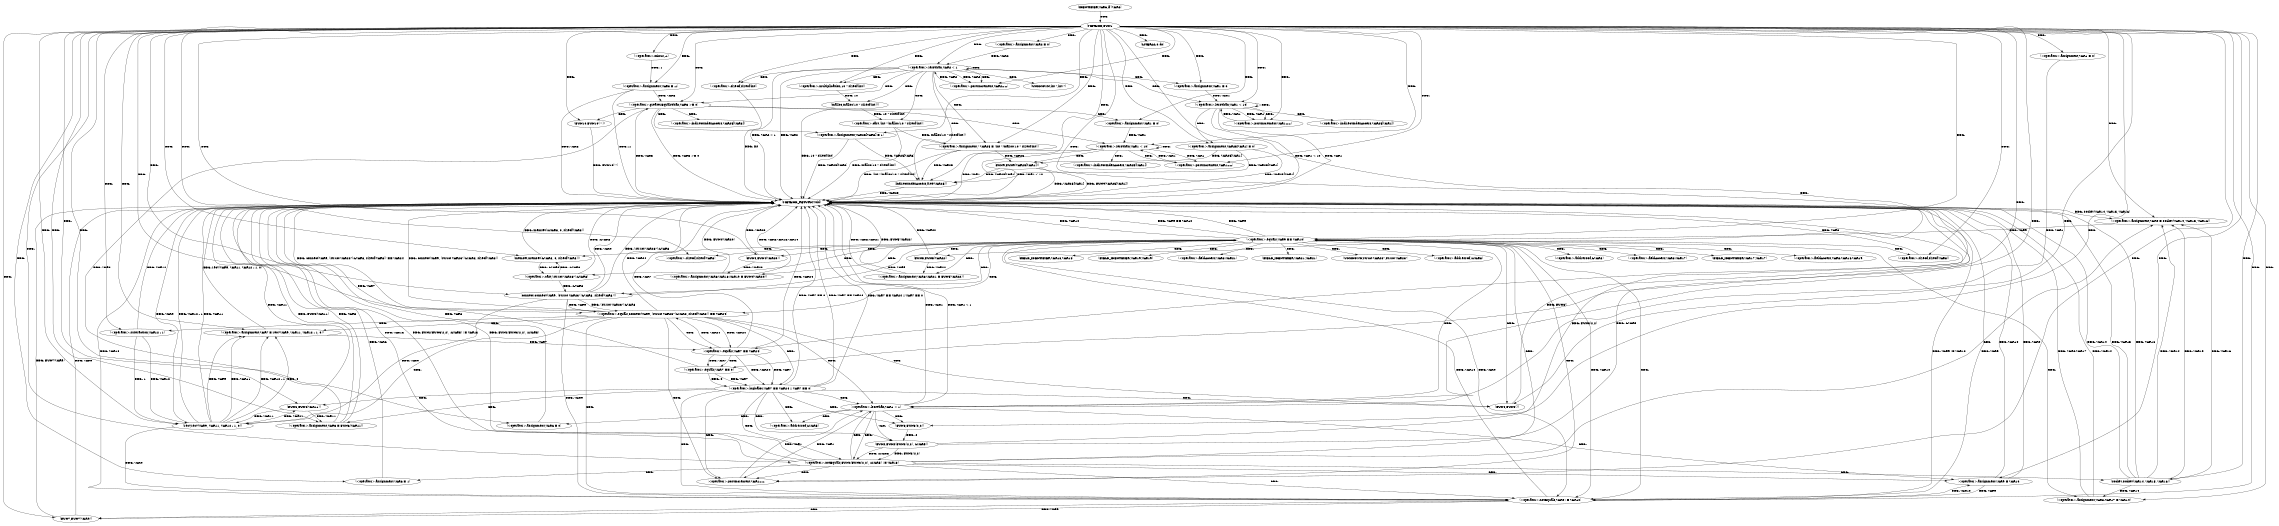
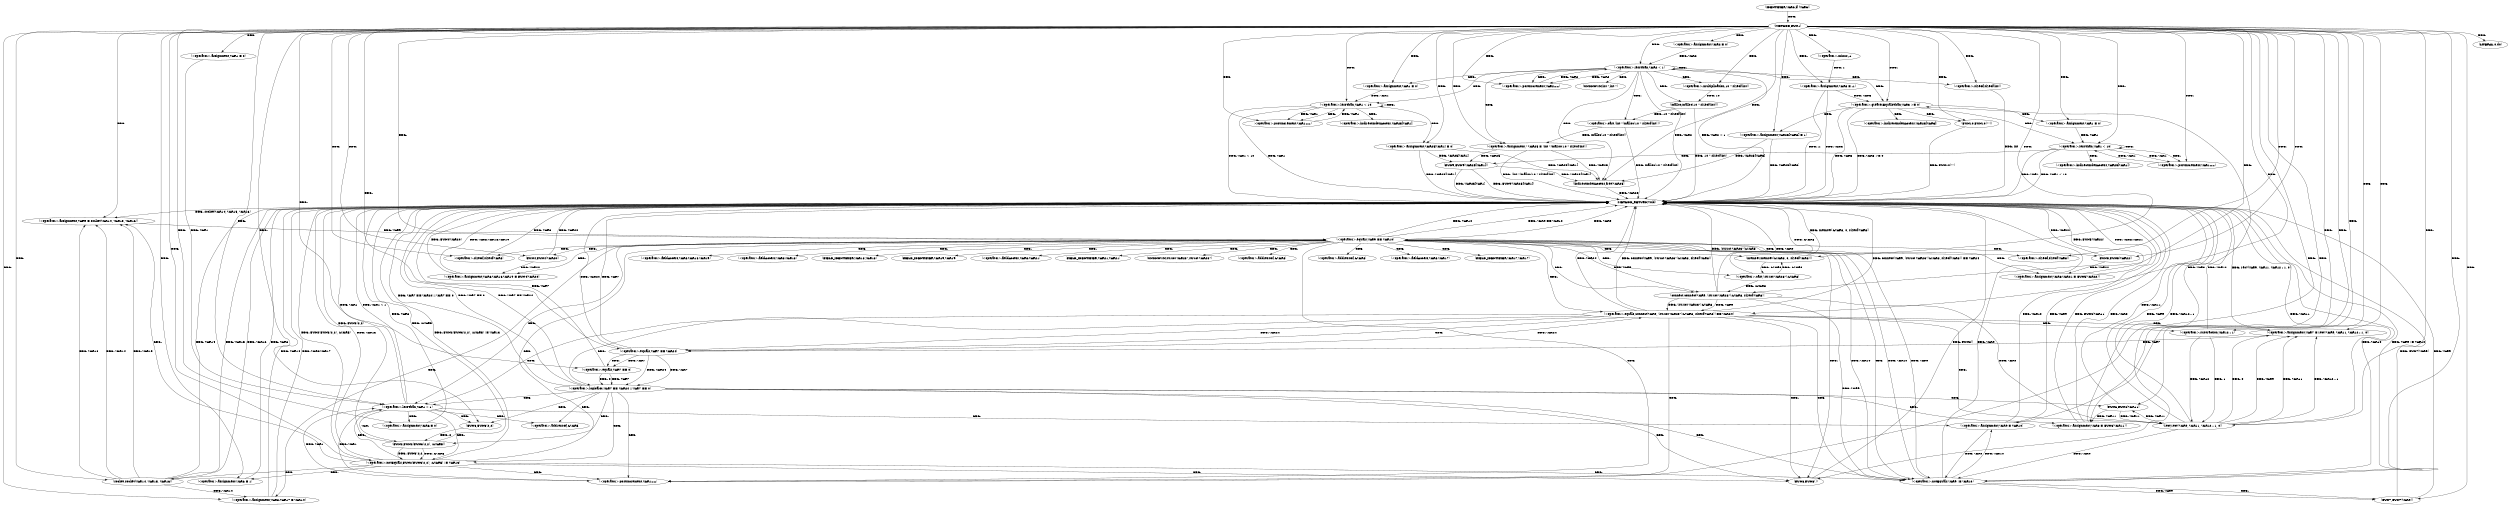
  digraph {
    n1 [label="(METHOD,FUN1)"]
    n2 [label="(<operator>.assignment,VAR3 = -1)"]
    n3 [label="(<operator>.minus,-1)"]
    n4 [label="(<operator>.assignment,VAR1 = 0)"]
    n5 [label="(<operator>.lessThan,VAR1 < 1)"]
    n6 [label="(<operator>.postIncrement,VAR1++)"]
    n7 [label="(<operator>.assignment,VAR6 = 0)"]
    n8 [label="(<operator>.assignment,VAR9 = VAR10)"]
    n9 [label="(<operator>.notEquals,FUN2(FUN3(2,2), &VAR5) != VAR13)"]
    n10 [label="(FUN3,FUN3(2,2))"]
    n11 [label="(<operator>.assignment,VAR6 = 1)"]
    n12 [label="(<operator>.assignment,VAR9 = socket(VAR14, VAR15, VAR16))"]
    n13 [label="(socket,socket(VAR14, VAR15, VAR16))"]
    n14 [label="(<operator>.equals,VAR9 == VAR10)"]
    n15 [label="(memset,memset(&VAR8, 0, sizeof(VAR8)))"]
    n16 [label="(<operator>.sizeOf,sizeof(VAR8))"]
    n17 [label="(<operator>.assignment,VAR8.VAR17 = VAR14)"]
    n18 [label="(FUN4,FUN4(VAR20))"]
    n19 [label="(FUN5,FUN5(VAR22))"]
    n20 [label="(<operator>.equals,connect(VAR9, (struct VAR23*)&VAR8, sizeof(VAR8)) == VAR24)"]
    n21 [label="(connect,connect(VAR9, (struct VAR23*)&VAR8, sizeof(VAR8)))"]
    n22 [label="(<operator>.sizeOf,sizeof(VAR8))"]
    n23 [label="(<operator>.assignment,VAR7 = recv(VAR9, VAR11, VAR12 - 1, 0))"]
    n24 [label="(recv,recv(VAR9, VAR11, VAR12 - 1, 0))"]
    n25 [label="(<operator>.subtraction,VAR12 - 1)"]
    n26 [label="(<operator>.equals,VAR7 == VAR24)"]
    n27 [label="(<operator>.equals,VAR7 == 0)"]
    n28 [label="(<operator>.assignment,VAR3 = FUN6(VAR11))"]
    n29 [label="(FUN6,FUN6(VAR11))"]
    n30 [label="(LITERAL,0,do)"]
    n31 [label="(<operator>.notEquals,VAR9 != VAR10)"]
    n32 [label="(FUN7,FUN7(VAR9))"]
    n33 [label="(FUN8,FUN8())"]
    n34 [label="(<operator>.assignment,VAR2 = 0)"]
    n35 [label="(<operator>.lessThan,VAR2 < 1)"]
    n36 [label="(<operator>.postIncrement,VAR2++)"]
    n37 [label="(<operator>.assignment,* VAR25 = (int *)malloc(10 * sizeof(int)))"]
    n38 [label="(<operator>.multiplication,10 * sizeof(int))"]
    n39 [label="(<operator>.sizeOf,sizeof(int))"]
    n40 [label="(<operator>.assignment,VAR1 = 0)"]
    n41 [label="(<operator>.lessThan,VAR1 < 10)"]
    n42 [label="(<operator>.postIncrement,VAR1++)"]
    n43 [label="(<operator>.assignment,VAR25[VAR1] = 0)"]
    n44 [label="(<operator>.greaterEqualsThan,VAR3 >= 0)"]
    n45 [label="(<operator>.assignment,VAR25[VAR3] = 1)"]
    n46 [label="(<operator>.assignment,VAR1 = 0)"]
    n47 [label="(<operator>.lessThan,VAR1 < 10)"]
    n48 [label="(<operator>.postIncrement,VAR1++)"]
    n49 [label="(FUN10,FUN10(\"\"))"]
    n50 [label="(indirectIndexAccess,free(VAR25))"]
    n51 [label="(METHOD_RETURN,void)"]
    n52 [label="(FUN2,FUN2(FUN3(2,2), &VAR5))"]
    n53 [label="(<operator>.addressOf,&VAR5)"]
    n54 [label="(<operator>.assignment,VAR8.VAR18.VAR19 = FUN4(VAR20))"]
    n55 [label="(<operator>.assignment,VAR8.VAR21 = FUN5(VAR22))"]
    n56 [label="(<operator>.cast,(struct VAR23*)&VAR8)"]
    n57 [label="(<operator>.addressOf,&VAR8)"]
    n58 [label="(<operator>.fieldAccess,VAR8.VAR17)"]
    n59 [label="(FIELD_IDENTIFIER,VAR17,VAR17)"]
    n60 [label="(<operator>.fieldAccess,VAR8.VAR18.VAR19)"]
+   n61 [label="(<operator>.fieldAccess,VAR8.VAR18)"]
    n62 [label="(FIELD_IDENTIFIER,VAR18,VAR18)"]
    n63 [label="(FIELD_IDENTIFIER,VAR19,VAR19)"]
    n64 [label="(<operator>.fieldAccess,VAR8.VAR21)"]
    n65 [label="(FIELD_IDENTIFIER,VAR21,VAR21)"]
    n66 [label="(UNKNOWN,struct VAR23*,struct VAR23*)"]
    n67 [label="(<operator>.addressOf,&VAR8)"]
    n68 [label="(<operator>.logicalOr,VAR7 == VAR24 || VAR7 == 0)"]
    n69 [label="(IDENTIFIER,VAR6,if (VAR6))"]
    n70 [label="(<operator>.cast,(int *)malloc(10 * sizeof(int)))"]
    n71 [label="(malloc,malloc(10 * sizeof(int)))"]
    n72 [label="(UNKNOWN,int *,int *)"]
    n73 [label="(FUN9,FUN9(VAR25[VAR1]))"]
    n74 [label="(<operator>.indirectIndexAccess,VAR25[VAR1])"]
    n75 [label="(<operator>.indirectIndexAccess,VAR25[VAR3])"]
    n76 [label="(<operator>.indirectIndexAccess,VAR25[VAR1])"]
    n1 -> n2 [label="DDG: "]
    n1 -> n3 [label="DDG: "]
    n1 -> n4 [label="DDG: "]
    n1 -> n5 [label="DDG: "]
    n1 -> n6 [label="DDG: "]
    n1 -> n7 [label="DDG: "]
    n1 -> n8 [label="DDG: "]
    n1 -> n9 [label="DDG: "]
    n1 -> n10 [label="DDG: "]
    n1 -> n11 [label="DDG: "]
    n1 -> n12 [label="DDG: "]
    n1 -> n13 [label="DDG: "]
    n1 -> n14 [label="DDG: "]
    n1 -> n15 [label="DDG: "]
    n1 -> n16 [label="DDG: "]
    n1 -> n17 [label="DDG: "]
    n1 -> n18 [label="DDG: "]
    n1 -> n19 [label="DDG: "]
    n1 -> n20 [label="DDG: "]
    n1 -> n21 [label="DDG: "]
    n1 -> n22 [label="DDG: "]
    n1 -> n23 [label="DDG: "]
    n1 -> n24 [label="DDG: "]
    n1 -> n25 [label="DDG: "]
    n1 -> n26 [label="DDG: "]
    n1 -> n27 [label="DDG: "]
    n1 -> n28 [label="DDG: "]
    n1 -> n29 [label="DDG: "]
    n1 -> n30 [label="DDG: "]
    n1 -> n31 [label="DDG: "]
    n1 -> n32 [label="DDG: "]
    n1 -> n33 [label="DDG: "]
    n1 -> n34 [label="DDG: "]
    n1 -> n35 [label="DDG: "]
    n1 -> n36 [label="DDG: "]
    n1 -> n37 [label="DDG: "]
    n1 -> n38 [label="DDG: "]
    n1 -> n39 [label="DDG: "]
    n1 -> n40 [label="DDG: "]
    n1 -> n41 [label="DDG: "]
    n1 -> n42 [label="DDG: "]
    n1 -> n43 [label="DDG: "]
    n1 -> n44 [label="DDG: "]
    n1 -> n45 [label="DDG: "]
    n1 -> n46 [label="DDG: "]
    n1 -> n47 [label="DDG: "]
    n1 -> n48 [label="DDG: "]
    n1 -> n49 [label="DDG: "]
    n1 -> n50 [label="DDG: "]
    n2 -> n44 [label="DDG: VAR3"]
    n2 -> n51 [label="DDG: -1"]
    n2 -> n51 [label="DDG: VAR3"]
    n3 -> n2 [label="DDG: 1"]
    n4 -> n5 [label="DDG: VAR1"]
    n5 -> n6 [label="DDG: VAR1"]
    n5 -> n7 [label="CDG: "]
    n5 -> n8 [label="CDG: "]
    n5 -> n9 [label="CDG: "]
    n5 -> n10 [label="CDG: "]
    n5 -> n51 [label="DDG: VAR1"]
    n5 -> n51 [label="DDG: VAR1 < 1"]
    n5 -> n52 [label="VAR: "]
    n5 -> n53 [label="CDG: "]
    n6 -> n5 [label="DDG: VAR1"]
    n7 -> n51 [label="DDG: VAR6"]
    n8 -> n31 [label="DDG: VAR9"]
    n8 -> n51 [label="DDG: VAR10"]
    n8 -> n51 [label="DDG: VAR9"]
    n9 -> n5 [label="CDG: "]
    n9 -> n6 [label="CDG: "]
    n9 -> n11 [label="CDG: "]
    n9 -> n12 [label="CDG: "]
    n9 -> n13 [label="CDG: "]
    n9 -> n14 [label="CDG: "]
    n9 -> n31 [label="CDG: "]
-   n9 -> n8 [label="CDG: "]
+   n9 -> n33 [label="CDG: "]
    n9 -> n51 [label="DDG: VAR13"]
    n9 -> n51 [label="DDG: FUN2(FUN3(2,2), &VAR5) != VAR13"]
    n9 -> n51 [label="DDG: FUN2(FUN3(2,2), &VAR5)"]
    n10 -> n52 [label="DDG: 2"]
    n11 -> n51 [label="DDG: VAR6"]
    n12 -> n14 [label="DDG: VAR9"]
    n13 -> n12 [label="DDG: VAR14"]
    n13 -> n12 [label="DDG: VAR15"]
    n13 -> n12 [label="DDG: VAR16"]
    n13 -> n17 [label="DDG: VAR14"]
    n13 -> n51 [label="DDG: VAR14"]
    n13 -> n51 [label="DDG: VAR15"]
    n13 -> n51 [label="DDG: VAR16"]
    n14 -> n5 [label="CDG: "]
    n14 -> n6 [label="CDG: "]
    n14 -> n15 [label="CDG: "]
    n14 -> n16 [label="CDG: "]
    n14 -> n17 [label="CDG: "]
    n14 -> n18 [label="CDG: "]
    n14 -> n19 [label="CDG: "]
    n14 -> n20 [label="CDG: "]
    n14 -> n21 [label="DDG: VAR9"]
    n14 -> n21 [label="CDG: "]
    n14 -> n22 [label="CDG: "]
    n14 -> n31 [label="DDG: VAR9"]
    n14 -> n31 [label="DDG: VAR10"]
    n14 -> n31 [label="CDG: "]
    n14 -> n33 [label="CDG: "]
    n14 -> n51 [label="DDG: VAR10"]
    n14 -> n51 [label="DDG: VAR9 == VAR10"]
    n14 -> n51 [label="DDG: VAR9"]
    n14 -> n54 [label="CDG: "]
    n14 -> n55 [label="CDG: "]
    n14 -> n56 [label="CDG: "]
    n14 -> n57 [label="CDG: "]
    n14 -> n58 [label="CDG: "]
    n14 -> n59 [label="CDG: "]
    n14 -> n60 [label="CDG: "]
+   n14 -> n61 [label="CDG: "]
    n14 -> n62 [label="CDG: "]
    n14 -> n63 [label="CDG: "]
    n14 -> n64 [label="CDG: "]
    n14 -> n65 [label="CDG: "]
    n14 -> n66 [label="CDG: "]
    n14 -> n67 [label="CDG: "]
    n15 -> n51 [label="DDG: memset(&VAR8, 0, sizeof(VAR8))"]
    n15 -> n56 [label="DDG: &VAR8"]
    n17 -> n51 [label="DDG: VAR8.VAR17"]
    n17 -> n51 [label="DDG: VAR14"]
    n18 -> n51 [label="DDG: VAR20"]
    n18 -> n54 [label="DDG: VAR20"]
    n19 -> n51 [label="DDG: VAR22"]
    n19 -> n55 [label="DDG: VAR22"]
    n20 -> n5 [label="CDG: "]
    n20 -> n6 [label="CDG: "]
    n20 -> n23 [label="CDG: "]
    n20 -> n24 [label="CDG: "]
    n20 -> n25 [label="CDG: "]
    n20 -> n26 [label="DDG: VAR24"]
    n20 -> n26 [label="CDG: "]
    n20 -> n31 [label="CDG: "]
    n20 -> n33 [label="CDG: "]
    n20 -> n51 [label="DDG: connect(VAR9, (struct VAR23*)&VAR8, sizeof(VAR8)) == VAR24"]
    n20 -> n51 [label="DDG: connect(VAR9, (struct VAR23*)&VAR8, sizeof(VAR8))"]
    n20 -> n51 [label="DDG: VAR24"]
    n20 -> n68 [label="CDG: "]
    n21 -> n20 [label="DDG: VAR9"]
    n21 -> n20 [label="DDG: (struct VAR23*)&VAR8"]
    n21 -> n24 [label="DDG: VAR9"]
    n21 -> n31 [label="DDG: VAR9"]
    n21 -> n51 [label="DDG: VAR9"]
    n21 -> n51 [label="DDG: (struct VAR23*)&VAR8"]
    n22 -> n51 [label="DDG: VAR8"]
    n23 -> n26 [label="DDG: VAR7"]
    n23 -> n51 [label="DDG: recv(VAR9, VAR11, VAR12 - 1, 0)"]
    n24 -> n23 [label="DDG: VAR9"]
    n24 -> n23 [label="DDG: VAR11"]
    n24 -> n23 [label="DDG: VAR12 - 1"]
    n24 -> n23 [label="DDG: 0"]
    n24 -> n29 [label="DDG: VAR11"]
    n24 -> n31 [label="DDG: VAR9"]
    n24 -> n51 [label="DDG: VAR9"]
    n24 -> n51 [label="DDG: VAR12 - 1"]
    n24 -> n51 [label="DDG: VAR11"]
    n25 -> n24 [label="DDG: VAR12"]
    n25 -> n24 [label="DDG: 1"]
    n25 -> n51 [label="DDG: VAR12"]
    n26 -> n20 [label="DDG: VAR24"]
    n26 -> n27 [label="DDG: VAR7"]
    n26 -> n27 [label="CDG: "]
    n26 -> n51 [label="DDG: VAR7"]
    n26 -> n51 [label="DDG: VAR24"]
    n26 -> n68 [label="DDG: VAR7"]
    n26 -> n68 [label="DDG: VAR24"]
    n27 -> n51 [label="DDG: VAR7"]
    n27 -> n68 [label="DDG: VAR7"]
    n27 -> n68 [label="DDG: 0"]
    n28 -> n44 [label="DDG: VAR3"]
    n28 -> n51 [label="DDG: FUN6(VAR11)"]
    n28 -> n51 [label="DDG: VAR3"]
    n29 -> n24 [label="DDG: VAR11"]
    n29 -> n28 [label="DDG: VAR11"]
    n29 -> n51 [label="DDG: VAR11"]
    n31 -> n8 [label="DDG: VAR10"]
    n31 -> n14 [label="DDG: VAR10"]
    n31 -> n32 [label="DDG: VAR9"]
    n31 -> n32 [label="CDG: "]
    n31 -> n51 [label="DDG: VAR10"]
    n31 -> n51 [label="DDG: VAR9 != VAR10"]
    n31 -> n51 [label="DDG: VAR9"]
    n32 -> n51 [label="DDG: FUN7(VAR9)"]
    n32 -> n51 [label="DDG: VAR9"]
    n33 -> n51 [label="DDG: FUN8()"]
    n34 -> n35 [label="DDG: VAR2"]
    n35 -> n35 [label="CDG: "]
    n35 -> n36 [label="DDG: VAR2"]
    n35 -> n36 [label="CDG: "]
    n35 -> n37 [label="CDG: "]
    n35 -> n38 [label="CDG: "]
    n35 -> n39 [label="CDG: "]
    n35 -> n40 [label="CDG: "]
    n35 -> n41 [label="CDG: "]
    n35 -> n44 [label="CDG: "]
    n35 -> n50 [label="CDG: "]
    n35 -> n51 [label="DDG: VAR2 < 1"]
    n35 -> n51 [label="DDG: VAR2"]
    n35 -> n70 [label="CDG: "]
    n35 -> n71 [label="CDG: "]
    n35 -> n72 [label="CDG: "]
    n36 -> n35 [label="DDG: VAR2"]
    n37 -> n50 [label="DDG: VAR25"]
    n37 -> n51 [label="DDG: (int *)malloc(10 * sizeof(int))"]
    n37 -> n73 [label="DDG: VAR25"]
    n38 -> n71 [label="DDG: 10"]
    n39 -> n51 [label="DDG: int"]
    n40 -> n41 [label="DDG: VAR1"]
    n41 -> n41 [label="CDG: "]
    n41 -> n42 [label="DDG: VAR1"]
    n41 -> n42 [label="CDG: "]
    n41 -> n43 [label="CDG: "]
    n41 -> n51 [label="DDG: VAR1 < 10"]
    n41 -> n51 [label="DDG: VAR1"]
    n41 -> n74 [label="CDG: "]
    n42 -> n41 [label="DDG: VAR1"]
    n43 -> n50 [label="DDG: VAR25[VAR1]"]
    n43 -> n51 [label="DDG: VAR25[VAR1]"]
    n43 -> n73 [label="DDG: VAR25[VAR1]"]
    n44 -> n45 [label="CDG: "]
    n44 -> n46 [label="CDG: "]
    n44 -> n47 [label="CDG: "]
    n44 -> n49 [label="CDG: "]
    n44 -> n51 [label="DDG: VAR3"]
    n44 -> n51 [label="DDG: VAR3 >= 0"]
    n44 -> n75 [label="CDG: "]
    n45 -> n50 [label="DDG: VAR25[VAR3]"]
    n45 -> n51 [label="DDG: VAR25[VAR3]"]
    n46 -> n47 [label="DDG: VAR1"]
    n47 -> n47 [label="CDG: "]
    n47 -> n48 [label="DDG: VAR1"]
    n47 -> n48 [label="CDG: "]
    n47 -> n51 [label="DDG: VAR1"]
    n47 -> n51 [label="DDG: VAR1 < 10"]
    n47 -> n73 [label="CDG: "]
    n47 -> n76 [label="CDG: "]
    n48 -> n47 [label="DDG: VAR1"]
    n49 -> n51 [label="DDG: FUN10(\"\")"]
    n50 -> n51 [label="DDG: VAR25"]
    n51 -> n12 [label="DDG: socket(VAR14, VAR15, VAR16)"]
    n52 -> n9 [label="DDG: FUN3(2,2)"]
    n52 -> n9 [label="DDG: &VAR5"]
    n52 -> n51 [label="DDG: &VAR5"]
    n52 -> n51 [label="DDG: FUN3(2,2)"]
    n54 -> n51 [label="DDG: VAR8.VAR18.VAR19"]
    n54 -> n51 [label="DDG: FUN4(VAR20)"]
    n55 -> n51 [label="DDG: VAR8.VAR21"]
    n55 -> n51 [label="DDG: FUN5(VAR22)"]
    n56 -> n15 [label="DDG: &VAR8"]
    n56 -> n21 [label="DDG: &VAR8"]
    n56 -> n51 [label="DDG: &VAR8"]
    n68 -> n5 [label="CDG: "]
    n68 -> n6 [label="CDG: "]
    n68 -> n9 [label="CDG: "]
    n68 -> n10 [label="CDG: "]
    n68 -> n28 [label="CDG: "]
    n68 -> n29 [label="CDG: "]
    n68 -> n31 [label="CDG: "]
    n68 -> n33 [label="CDG: "]
    n68 -> n51 [label="DDG: VAR7 == VAR24"]
    n68 -> n51 [label="DDG: VAR7 == VAR24 || VAR7 == 0"]
    n68 -> n51 [label="DDG: VAR7 == 0"]
    n68 -> n52 [label="CDG: "]
    n68 -> n53 [label="CDG: "]
    n69 -> n1 [label="DDG: "]
    n70 -> n37 [label="DDG: malloc(10 * sizeof(int))"]
    n70 -> n51 [label="DDG: malloc(10 * sizeof(int))"]
    n71 -> n51 [label="DDG: 10 * sizeof(int)"]
    n71 -> n70 [label="DDG: 10 * sizeof(int)"]
    n73 -> n50 [label="DDG: VAR25[VAR1]"]
    n73 -> n51 [label="DDG: VAR25[VAR1]"]
    n73 -> n51 [label="DDG: FUN9(VAR25[VAR1])"]
  }
